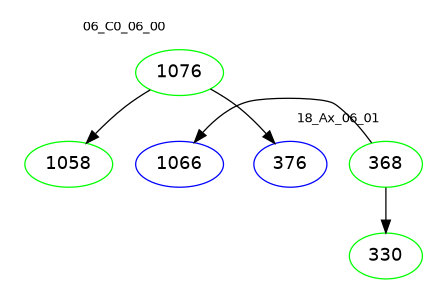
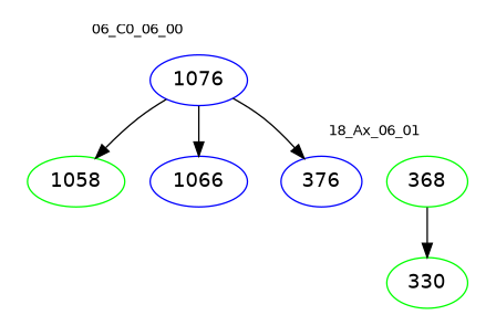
  digraph {
    fontname="DejaVu Sans"
    node [color=green fontname="DejaVu Sans"]
    edge [color=black fontname="DejaVu Sans"]
    n1 [label=368]
    n2 [label=330]
    n3 [color=blue label=376]
-   n4 [label=1076]
+   n4 [color=blue label=1076]
    n5 [label=1058]
    n6 [color=blue label=1066]
    subgraph cluster_1 {
      color=white
      fontsize=10
      label="18_Ax_06_01"
      n1
      n2
      n3
    }
    subgraph cluster_2 {
      color=white
      fontsize=10
      label="06_C0_06_00"
      n4
      n5
      n6
    }
    n1 -> n2
    n4 -> n3
    n4 -> n5
-   n1 -> n6
+   n4 -> n6
  }
